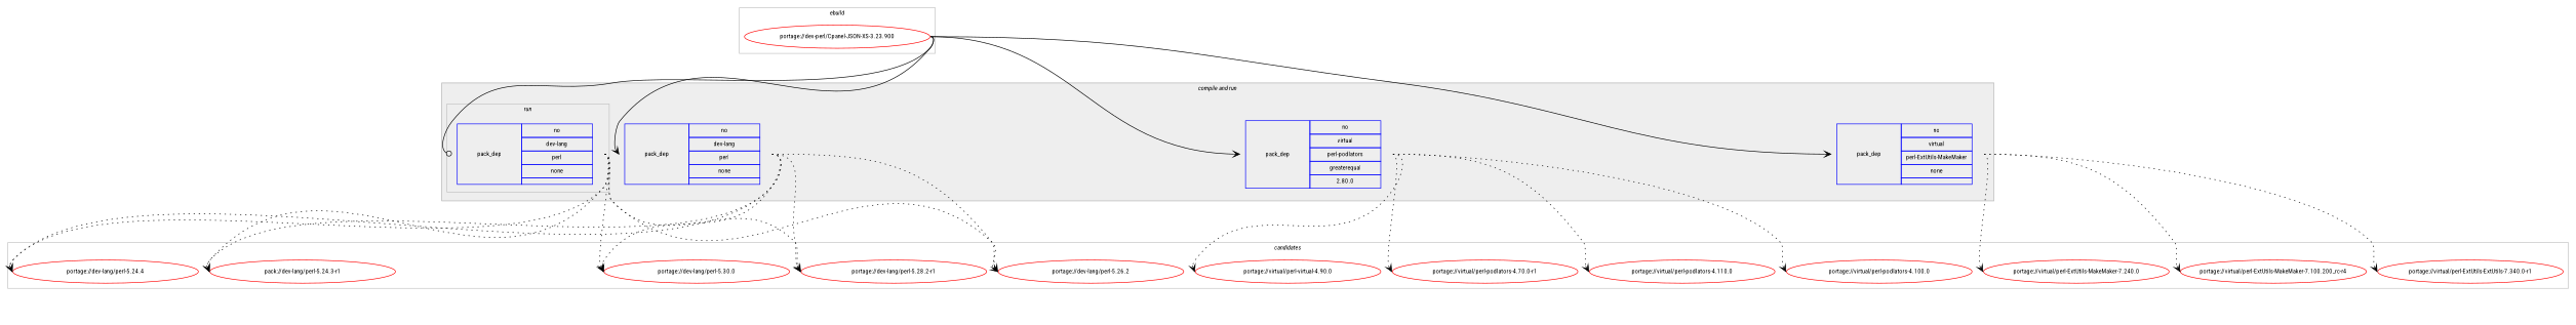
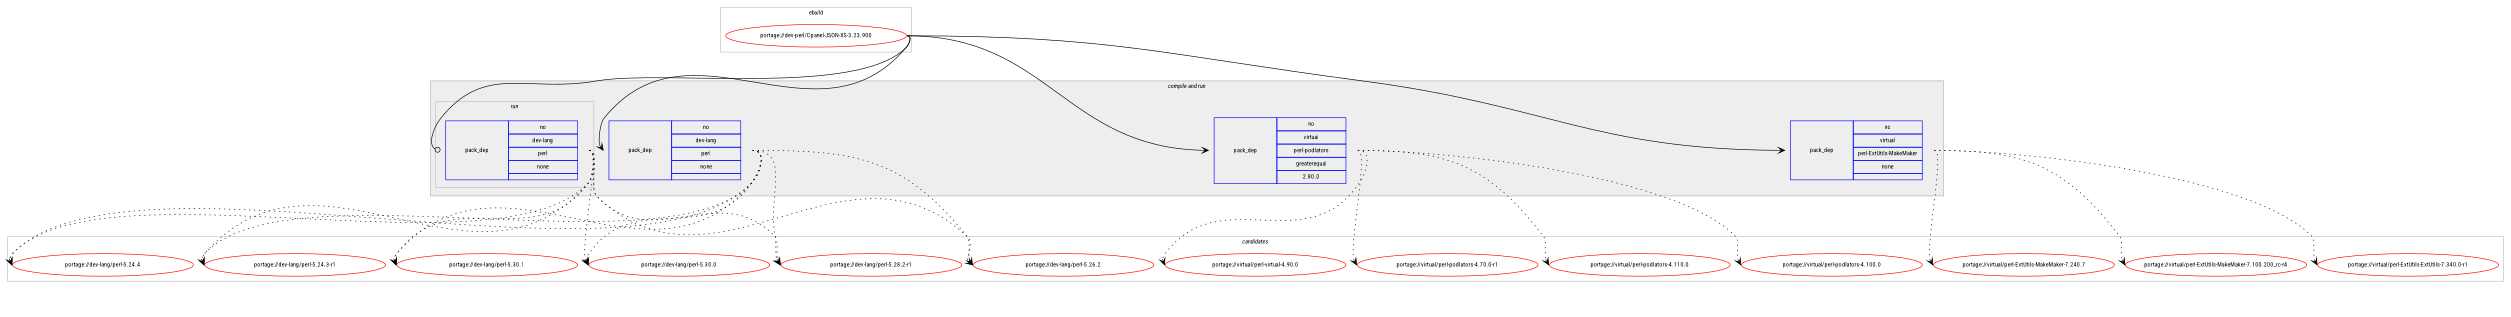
  digraph {
    compound=true
    concentrate=true
    fontname="Roboto Condensed"
    fontsize=10
    newrank=true
    rankdir=TB
    ranksep=1.5
    node [color=red fontname="Roboto Condensed" fontsize=10]
    edge [arrowhead=vee fontname="Roboto Condensed" headport=w style=dotted tailport=e weight=100]
    n1 [label="portage://dev-perl/Cpanel-JSON-XS-3.23.900" width=4]
    n2 [color=blue label=<<TABLE BORDER="0" CELLBORDER="1" CELLSPACING="0" CELLPADDING="4" WIDTH="220"><TR><TD ROWSPAN="6" CELLPADDING="30">pack_dep</TD></TR><TR><TD WIDTH="110">no</TD></TR><TR><TD>dev-lang</TD></TR><TR><TD>perl</TD></TR><TR><TD>none</TD></TR><TR><TD></TD></TR></TABLE>> shape=none]
    n3 [color=blue label=<<TABLE BORDER="0" CELLBORDER="1" CELLSPACING="0" CELLPADDING="4" WIDTH="220"><TR><TD ROWSPAN="6" CELLPADDING="30">pack_dep</TD></TR><TR><TD WIDTH="110">no</TD></TR><TR><TD>virtual</TD></TR><TR><TD>perl-ExtUtils-MakeMaker</TD></TR><TR><TD>none</TD></TR><TR><TD></TD></TR></TABLE>> shape=none]
    n4 [color=blue label=<<TABLE BORDER="0" CELLBORDER="1" CELLSPACING="0" CELLPADDING="4" WIDTH="220"><TR><TD ROWSPAN="6" CELLPADDING="30">pack_dep</TD></TR><TR><TD WIDTH="110">no</TD></TR><TR><TD>virtual</TD></TR><TR><TD>perl-podlators</TD></TR><TR><TD>greaterequal</TD></TR><TR><TD>2.80.0</TD></TR></TABLE>> shape=none]
    n5 [color=blue label=<<TABLE BORDER="0" CELLBORDER="1" CELLSPACING="0" CELLPADDING="4" WIDTH="220"><TR><TD ROWSPAN="6" CELLPADDING="30">pack_dep</TD></TR><TR><TD WIDTH="110">no</TD></TR><TR><TD>dev-lang</TD></TR><TR><TD>perl</TD></TR><TR><TD>none</TD></TR><TR><TD></TD></TR></TABLE>> shape=none]
-   n6 [label="pack://dev-lang/perl-5.24.3-r1" width=4]
+   n6 [label="portage://dev-lang/perl-5.24.3-r1" width=4]
    n7 [label="portage://dev-lang/perl-5.24.4" width=4]
    n8 [label="portage://dev-lang/perl-5.26.2" width=4]
    n9 [label="portage://dev-lang/perl-5.28.2-r1" width=4]
    n10 [label="portage://dev-lang/perl-5.30.0" width=4]
+   n11 [label="portage://dev-lang/perl-5.30.1" width=4]
    n12 [label="portage://virtual/perl-ExtUtils-MakeMaker-7.100.200_rc-r4" width=4]
-   n13 [label="portage://virtual/perl-ExtUtils-MakeMaker-7.240.0" width=4]
+   n13 [label="portage://virtual/perl-ExtUtils-MakeMaker-7.240.7" width=4]
    n14 [label="portage://virtual/perl-ExtUtils-ExtUtils-7.340.0-r1" width=4]
    n15 [label="portage://virtual/perl-podlators-4.100.0" width=4]
    n16 [label="portage://virtual/perl-podlators-4.110.0" width=4]
    n17 [label="portage://virtual/perl-podlators-4.70.0-r1" width=4]
    n18 [label="portage://virtual/perl-virtual-4.90.0" width=4]
    subgraph cluster_1 {
      color=gray
      label=<<i>ebuild</i>>
      rank=same
      n1
    }
    subgraph cluster_2 {
      color=gray
      label=<<i>dependencies</i>>
      subgraph cluster_3 {
        color=gray
        fillcolor="#eeeeee"
        label=<<i>compile</i>>
        style=filled
        subgraph sub_4 {
          color=gray
          fillcolor="#eeeeee"
          label=<<i>compile</i>>
          style=filled
          n2
        }
        subgraph sub_5 {
          color=gray
          fillcolor="#eeeeee"
          label=<<i>compile</i>>
          style=filled
          n3
        }
        subgraph sub_6 {
          color=gray
          fillcolor="#eeeeee"
          label=<<i>compile</i>>
          style=filled
          n4
        }
      }
      subgraph cluster_7 {
        color=gray
        fillcolor="#eeeeee"
        label=<<i>compile and run</i>>
        style=filled
      }
      subgraph cluster_8 {
        color=gray
        fillcolor="#eeeeee"
        label=<<i>run</i>>
        style=filled
        subgraph sub_9 {
          color=gray
          fillcolor="#eeeeee"
          label=<<i>run</i>>
          style=filled
          n5
        }
      }
    }
    subgraph cluster_10 {
      color=gray
      label=<<i>candidates</i>>
      rank=same
      subgraph sub_11 {
        color=black
        label=<<i>candidates</i>>
        nodesep=1
        rank=same
        n6
        n7
        n8
        n9
        n10
+       n11
      }
      subgraph sub_12 {
        color=black
        label=<<i>candidates</i>>
        nodesep=1
        rank=same
        n12
        n13
        n14
      }
      subgraph sub_13 {
        color=black
        label=<<i>candidates</i>>
        nodesep=1
        rank=same
        n15
        n16
        n17
        n18
      }
      subgraph sub_14 {
        color=black
        label=<<i>candidates</i>>
        nodesep=1
        rank=same
        n6
        n7
        n8
        n9
        n10
+       n11
      }
    }
    n1 -> n2 [style=solid weight=20]
    n1 -> n3 [style=solid weight=20]
    n1 -> n4 [style=solid weight=20]
    n1 -> n5 [arrowhead=odot style=solid weight=20]
    n2 -> n6
    n2 -> n7
    n2 -> n8
    n2 -> n9
    n2 -> n10
+   n2 -> n11
    n3 -> n12
    n3 -> n13
    n3 -> n14
    n4 -> n15
    n4 -> n16
    n4 -> n17
    n4 -> n18
    n5 -> n6
    n5 -> n7
    n5 -> n8
    n5 -> n9
    n5 -> n10
+   n5 -> n11
  }
